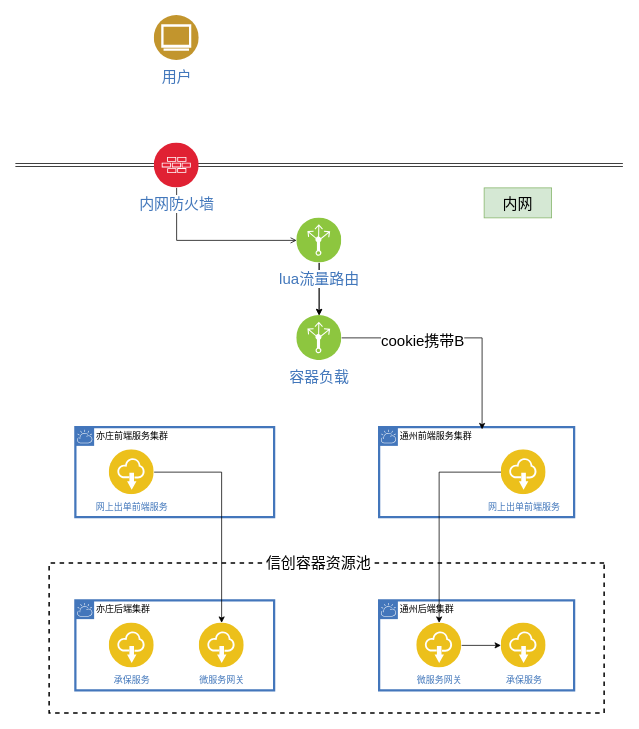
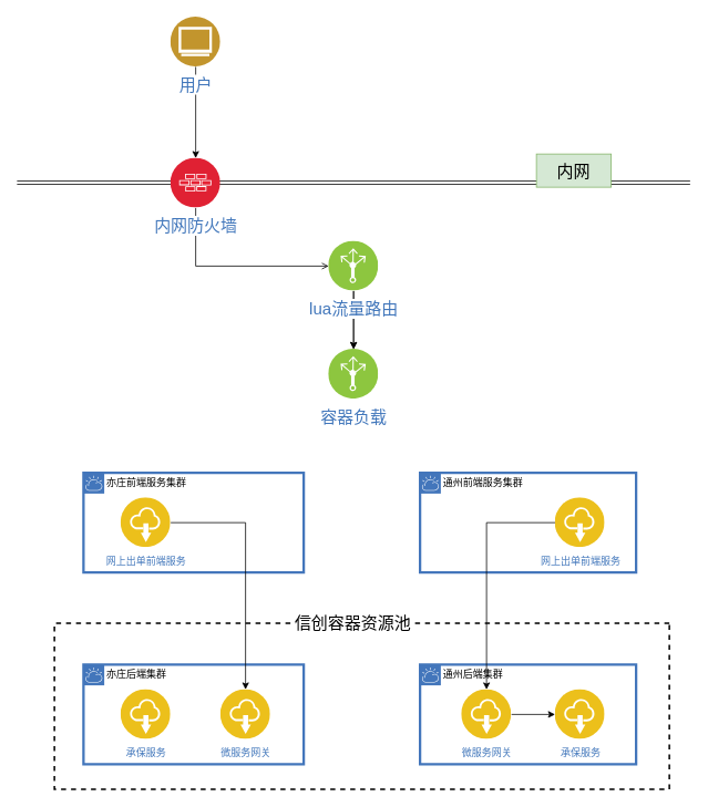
  <mxCell id="0" />
  <mxCell id="1" parent="0" />
  <mxCell id="2" value="" style="shape=link;html=1;rounded=0;" edge="1" parent="1"><mxGeometry width="100" relative="1" as="geometry"><mxPoint x="20" y="219.5" as="sourcePoint" /><mxPoint x="830" y="219.5" as="targetPoint" /></mxGeometry></mxCell>
- <mxCell id="3" value="&lt;font style=&quot;font-size: 20px;&quot;&gt;内网&lt;/font&gt;" style="text;html=1;align=center;verticalAlign=middle;whiteSpace=wrap;rounded=0;fillColor=#d5e8d4;strokeColor=#82b366;" vertex="1" parent="1"><mxGeometry x="645" y="250" width="90" height="40" as="geometry" /></mxCell>
+ <mxCell id="3" value="&lt;font style=&quot;font-size: 20px;&quot;&gt;内网&lt;/font&gt;" style="text;html=1;align=center;verticalAlign=middle;whiteSpace=wrap;rounded=0;fillColor=#d5e8d4;strokeColor=#82b366;" vertex="1" parent="1"><mxGeometry x="645" y="185" width="90" height="40" as="geometry" /></mxCell>
  <mxCell id="4" style="edgeStyle=orthogonalEdgeStyle;rounded=0;orthogonalLoop=1;jettySize=auto;html=1;endArrow=open;" edge="1" parent="1" source="5" target="26"><mxGeometry relative="1" as="geometry"><Array as="points"><mxPoint x="235" y="320" /></Array></mxGeometry></mxCell>
  <mxCell id="5" value="&lt;font style=&quot;font-size: 20px;&quot;&gt;内网防火墙&lt;/font&gt;" style="image;aspect=fixed;perimeter=ellipsePerimeter;html=1;align=center;shadow=0;dashed=0;fontColor=#4277BB;labelBackgroundColor=default;fontSize=12;spacingTop=3;image=img/lib/ibm/security/firewall.svg;" vertex="1" parent="1"><mxGeometry x="205" y="190" width="60" height="60" as="geometry" /></mxCell>
  <mxCell id="6" value="亦庄前端服务集群" style="shape=mxgraph.ibm.box;prType=cloud;fontStyle=0;verticalAlign=top;align=left;spacingLeft=32;spacingTop=4;fillColor=none;rounded=0;whiteSpace=wrap;html=1;strokeColor=#4376BB;strokeWidth=3;dashed=0;container=1;spacing=-4;collapsible=0;expand=0;recursiveResize=0;" vertex="1" parent="1"><mxGeometry x="100" y="569" width="265" height="120" as="geometry" /></mxCell>
  <mxCell id="7" value="网上出单前端服务" style="image;aspect=fixed;perimeter=ellipsePerimeter;html=1;align=center;shadow=0;dashed=0;fontColor=#4277BB;labelBackgroundColor=default;fontSize=12;spacingTop=3;image=img/lib/ibm/applications/saas_applications.svg;" vertex="1" parent="6"><mxGeometry x="45" y="30" width="60" height="60" as="geometry" /></mxCell>
  <mxCell id="8" value="&lt;font style=&quot;font-size: 20px;&quot;&gt;容器负载&lt;/font&gt;" style="image;aspect=fixed;perimeter=ellipsePerimeter;html=1;align=center;shadow=0;dashed=0;fontColor=#4277BB;labelBackgroundColor=default;fontSize=12;spacingTop=3;image=img/lib/ibm/infrastructure/load_balancing_routing.svg;" vertex="1" parent="1"><mxGeometry x="395" y="420" width="60" height="60" as="geometry" /></mxCell>
  <mxCell id="9" value="" style="endArrow=none;dashed=1;html=1;rounded=0;strokeWidth=2;" edge="1" parent="1"><mxGeometry width="50" height="50" relative="1" as="geometry"><mxPoint x="805" y="750" as="sourcePoint" /><mxPoint x="805" y="750" as="targetPoint" /><Array as="points"><mxPoint x="65" y="750" /><mxPoint x="65" y="950" /><mxPoint x="805" y="950" /></Array></mxGeometry></mxCell>
  <mxCell id="10" value="&lt;font style=&quot;font-size: 20px;&quot;&gt;信创容器资源池&lt;/font&gt;" style="edgeLabel;html=1;align=center;verticalAlign=middle;resizable=0;points=[];" vertex="1" connectable="0" parent="9"><mxGeometry x="-0.594" y="-2" relative="1" as="geometry"><mxPoint as="offset" /></mxGeometry></mxCell>
  <mxCell id="11" value="亦庄后端集群" style="shape=mxgraph.ibm.box;prType=cloud;fontStyle=0;verticalAlign=top;align=left;spacingLeft=32;spacingTop=4;fillColor=none;rounded=0;whiteSpace=wrap;html=1;strokeColor=#4376BB;strokeWidth=3;dashed=0;container=1;spacing=-4;collapsible=0;expand=0;recursiveResize=0;" vertex="1" parent="1"><mxGeometry x="100" y="800" width="265" height="120" as="geometry" /></mxCell>
  <mxCell id="12" value="承保服务" style="image;aspect=fixed;perimeter=ellipsePerimeter;html=1;align=center;shadow=0;dashed=0;fontColor=#4277BB;labelBackgroundColor=default;fontSize=12;spacingTop=3;image=img/lib/ibm/applications/saas_applications.svg;" vertex="1" parent="11"><mxGeometry x="45" y="30" width="60" height="60" as="geometry" /></mxCell>
  <mxCell id="13" value="微服务网关" style="image;aspect=fixed;perimeter=ellipsePerimeter;html=1;align=center;shadow=0;dashed=0;fontColor=#4277BB;labelBackgroundColor=default;fontSize=12;spacingTop=3;image=img/lib/ibm/applications/saas_applications.svg;" vertex="1" parent="11"><mxGeometry x="165" y="30" width="60" height="60" as="geometry" /></mxCell>
  <mxCell id="14" value="通州后端集群" style="shape=mxgraph.ibm.box;prType=cloud;fontStyle=0;verticalAlign=top;align=left;spacingLeft=32;spacingTop=4;fillColor=none;rounded=0;whiteSpace=wrap;html=1;strokeColor=#4376BB;strokeWidth=3;dashed=0;container=1;spacing=-4;collapsible=0;expand=0;recursiveResize=0;" vertex="1" parent="1"><mxGeometry x="505" y="800" width="260" height="120" as="geometry" /></mxCell>
  <mxCell id="15" value="承保服务" style="image;aspect=fixed;perimeter=ellipsePerimeter;html=1;align=center;shadow=0;dashed=0;fontColor=#4277BB;labelBackgroundColor=default;fontSize=12;spacingTop=3;image=img/lib/ibm/applications/saas_applications.svg;" vertex="1" parent="14"><mxGeometry x="162.5" y="30" width="60" height="60" as="geometry" /></mxCell>
  <mxCell id="16" value="" style="edgeStyle=orthogonalEdgeStyle;rounded=0;orthogonalLoop=1;jettySize=auto;html=1;" edge="1" parent="14" source="17" target="15"><mxGeometry relative="1" as="geometry" /></mxCell>
  <mxCell id="17" value="微服务网关" style="image;aspect=fixed;perimeter=ellipsePerimeter;html=1;align=center;shadow=0;dashed=0;fontColor=#4277BB;labelBackgroundColor=default;fontSize=12;spacingTop=3;image=img/lib/ibm/applications/saas_applications.svg;" vertex="1" parent="14"><mxGeometry x="50" y="30" width="60" height="60" as="geometry" /></mxCell>
  <mxCell id="18" value="通州前端服务集群" style="shape=mxgraph.ibm.box;prType=cloud;fontStyle=0;verticalAlign=top;align=left;spacingLeft=32;spacingTop=4;fillColor=none;rounded=0;whiteSpace=wrap;html=1;strokeColor=#4376BB;strokeWidth=3;dashed=0;container=1;spacing=-4;collapsible=0;expand=0;recursiveResize=0;" vertex="1" parent="1"><mxGeometry x="505" y="569" width="260" height="120" as="geometry" /></mxCell>
  <mxCell id="19" value="网上出单前端服务" style="image;aspect=fixed;perimeter=ellipsePerimeter;html=1;align=center;shadow=0;dashed=0;fontColor=#4277BB;labelBackgroundColor=default;fontSize=12;spacingTop=3;image=img/lib/ibm/applications/saas_applications.svg;" vertex="1" parent="18"><mxGeometry x="162.5" y="30" width="60" height="60" as="geometry" /></mxCell>
- <mxCell id="20" style="edgeStyle=orthogonalEdgeStyle;rounded=0;orthogonalLoop=1;jettySize=auto;html=1;entryX=0.528;entryY=0.025;entryDx=0;entryDy=0;entryPerimeter=0;" edge="1" parent="1" source="8" target="18"><mxGeometry relative="1" as="geometry" /></mxCell>
- <mxCell id="21" value="&lt;font style=&quot;font-size: 20px;&quot;&gt;cookie携带B&lt;/font&gt;" style="edgeLabel;html=1;align=center;verticalAlign=middle;resizable=0;points=[];" vertex="1" connectable="0" parent="20"><mxGeometry x="-0.308" y="-2" relative="1" as="geometry"><mxPoint as="offset" /></mxGeometry></mxCell>
  <mxCell id="22" style="edgeStyle=orthogonalEdgeStyle;rounded=0;orthogonalLoop=1;jettySize=auto;html=1;" edge="1" parent="1" source="7" target="13"><mxGeometry relative="1" as="geometry" /></mxCell>
  <mxCell id="23" style="edgeStyle=orthogonalEdgeStyle;rounded=0;orthogonalLoop=1;jettySize=auto;html=1;" edge="1" parent="1" source="19" target="17"><mxGeometry relative="1" as="geometry" /></mxCell>
  <mxCell id="24" value="" style="edgeStyle=orthogonalEdgeStyle;rounded=0;orthogonalLoop=1;jettySize=auto;html=1;" edge="1" parent="1" source="26" target="8"><mxGeometry relative="1" as="geometry" /></mxCell>
  <mxCell id="25" value="" style="edgeStyle=orthogonalEdgeStyle;rounded=0;orthogonalLoop=1;jettySize=auto;html=1;" edge="1" parent="1" source="26" target="8"><mxGeometry relative="1" as="geometry" /></mxCell>
  <mxCell id="26" value="&lt;span style=&quot;font-size: 20px;&quot;&gt;lua流量路由&lt;/span&gt;" style="image;aspect=fixed;perimeter=ellipsePerimeter;html=1;align=center;shadow=0;dashed=0;fontColor=#4277BB;labelBackgroundColor=default;fontSize=12;spacingTop=3;image=img/lib/ibm/infrastructure/load_balancing_routing.svg;" vertex="1" parent="1"><mxGeometry x="395" y="290" width="60" height="60" as="geometry" /></mxCell>
+ <mxCell id="27" style="edgeStyle=orthogonalEdgeStyle;rounded=0;orthogonalLoop=1;jettySize=auto;html=1;" edge="1" parent="1" source="28" target="5"><mxGeometry relative="1" as="geometry" /></mxCell>
  <mxCell id="28" value="&lt;font style=&quot;font-size: 20px;&quot;&gt;用户&lt;/font&gt;" style="image;aspect=fixed;perimeter=ellipsePerimeter;html=1;align=center;shadow=0;dashed=0;fontColor=#4277BB;labelBackgroundColor=default;fontSize=12;spacingTop=3;image=img/lib/ibm/users/browser.svg;" vertex="1" parent="1"><mxGeometry x="205" y="20" width="60" height="60" as="geometry" /></mxCell>
